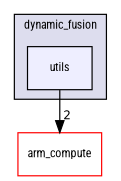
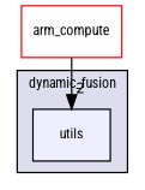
  digraph {
    compound=true
    fontname="Roboto Condensed"
    node [fontname="Roboto Condensed" fontsize=10 shape=box style=filled]
    n1 [fillcolor="#eeeeff" label=utils pencolor=black]
    n2 [color=red fillcolor=white label=arm_compute]
    subgraph cluster_1 {
      bgcolor="#ddddee"
      fontsize=10
      label=dynamic_fusion
      pencolor=black
      n1
    }
-   n1 -> n2 [headlabel=2 labeldistance=1.5 labelfontname=Helvetica labelfontsize=10 fontname="Roboto Condensed"]
+   n2 -> n1 [headlabel=2 labeldistance=1.5 labelfontname=Helvetica labelfontsize=10 fontname="Roboto Condensed"]
  }
